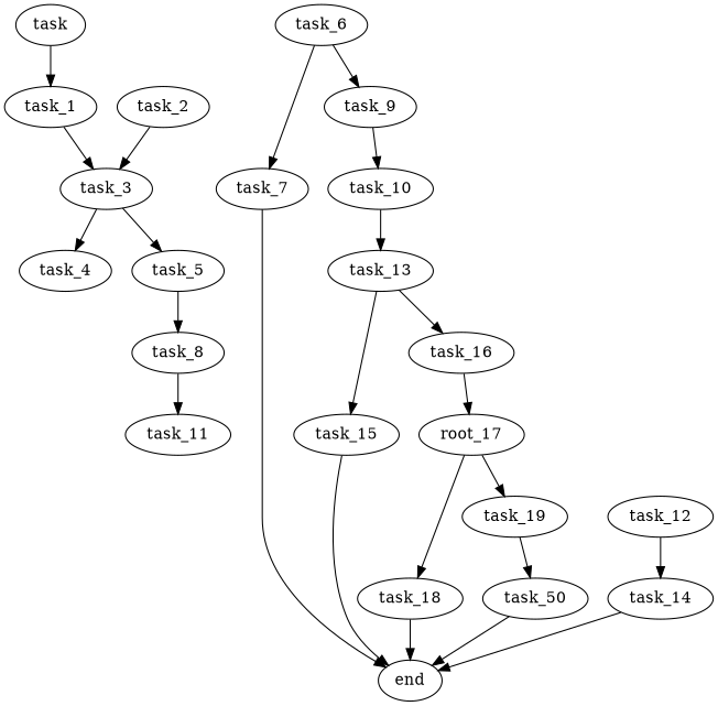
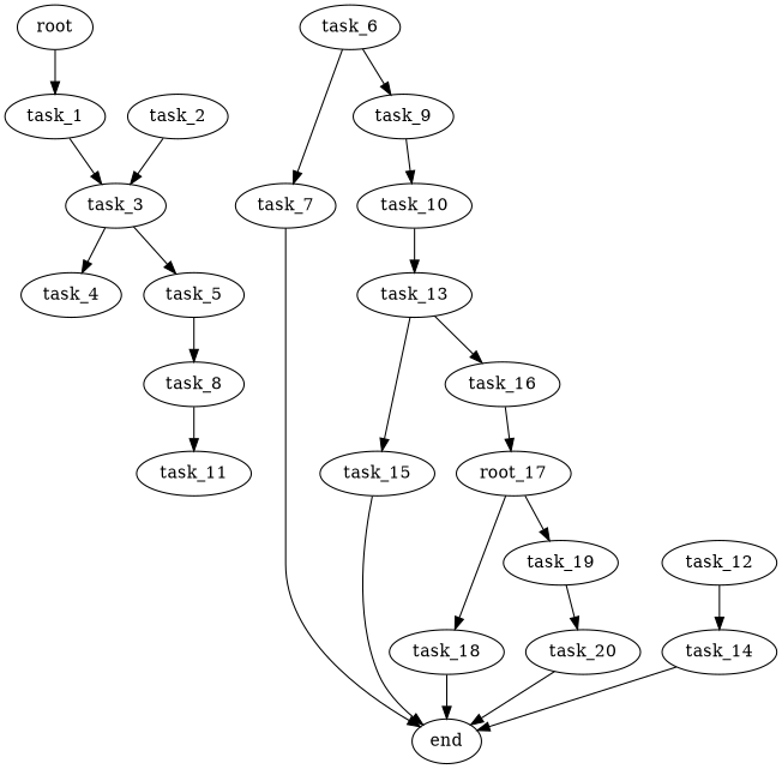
  digraph {
-   root [label=task]
+   root
    task_1
    task_3
    task_2
    task_4
    task_5
    task_8
    task_6
    task_7
    task_9
    task_11
    end
    task_10
    task_13
    task_15
    task_16
    task_12
    task_14
    n19 [label=root_17]
    task_18
    task_19
-   task_20 [label=task_50]
+   task_20
    root -> task_1
    task_1 -> task_3
    task_3 -> task_4
    task_3 -> task_5
    task_2 -> task_3
    task_5 -> task_8
    task_8 -> task_11
    task_6 -> task_7
    task_6 -> task_9
    task_7 -> end
    task_9 -> task_10
    task_10 -> task_13
    task_13 -> task_15
    task_13 -> task_16
    task_15 -> end
    task_16 -> n19
    task_12 -> task_14
    task_14 -> end
    n19 -> task_18
    n19 -> task_19
    task_18 -> end
    task_19 -> task_20
    task_20 -> end
  }
